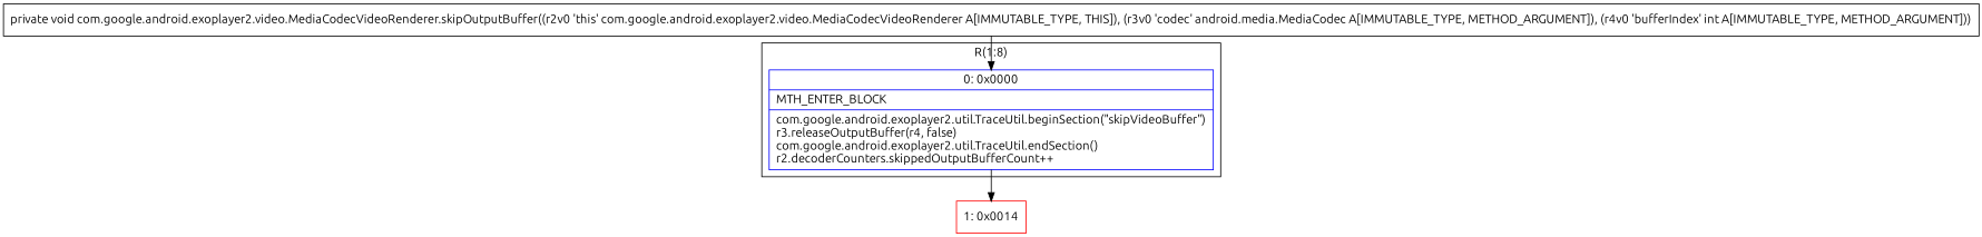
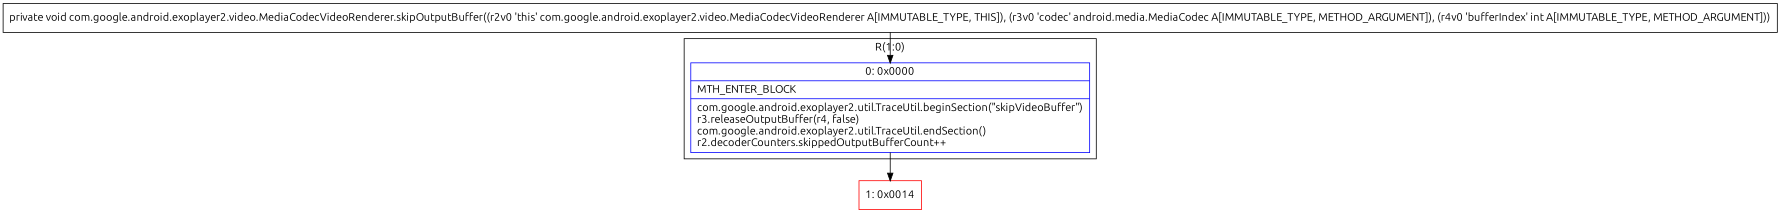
  digraph {
    fontname=Ubuntu
    node [shape=record fontname=Ubuntu]
    edge [fontname=Ubuntu]
    n1 [color=blue label="{0\:\ 0x0000|MTH_ENTER_BLOCK\l|com.google.android.exoplayer2.util.TraceUtil.beginSection(\"skipVideoBuffer\")\lr3.releaseOutputBuffer(r4, false)\lcom.google.android.exoplayer2.util.TraceUtil.endSection()\lr2.decoderCounters.skippedOutputBufferCount++\l}"]
    n2 [color=red label="{1\:\ 0x0014}"]
    n3 [label="{private void com.google.android.exoplayer2.video.MediaCodecVideoRenderer.skipOutputBuffer((r2v0 'this' com.google.android.exoplayer2.video.MediaCodecVideoRenderer A[IMMUTABLE_TYPE, THIS]), (r3v0 'codec' android.media.MediaCodec A[IMMUTABLE_TYPE, METHOD_ARGUMENT]), (r4v0 'bufferIndex' int A[IMMUTABLE_TYPE, METHOD_ARGUMENT])) }"]
    subgraph cluster_1 {
-     label="R(1:8)"
+     label="R(1:0)"
      n1
    }
    n1 -> n2
    n3 -> n1
  }
